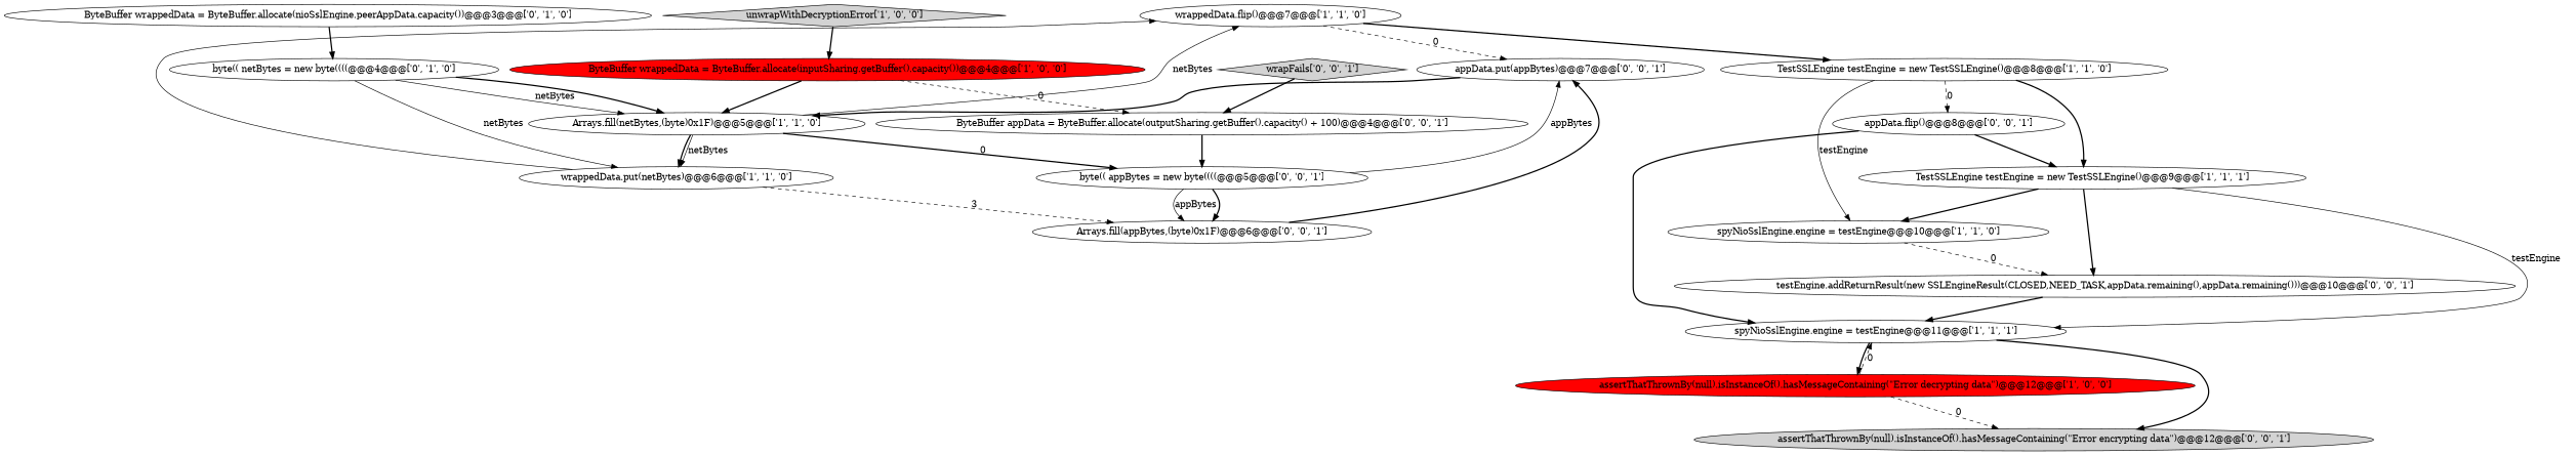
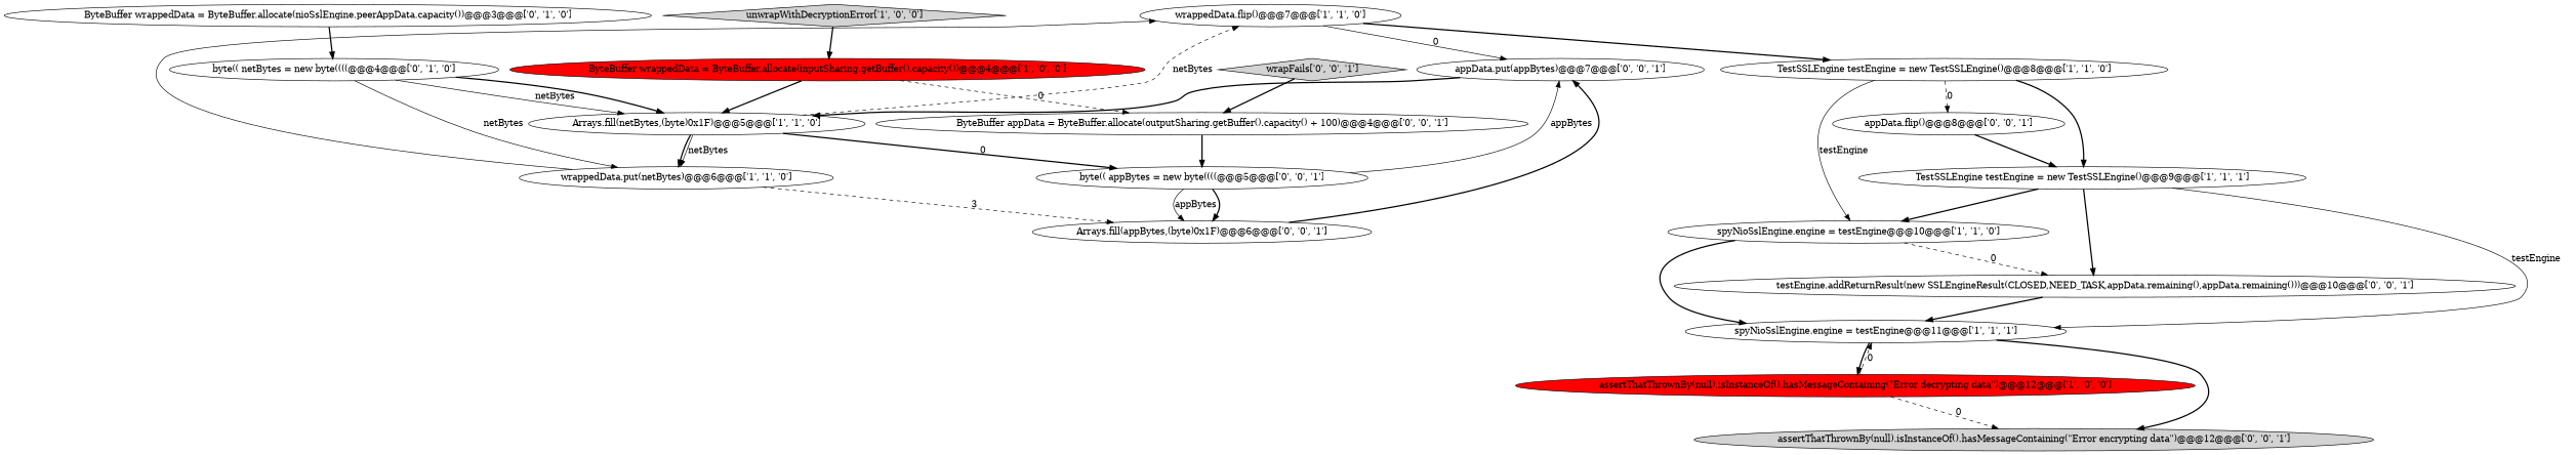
  digraph {
    node [fillcolor=white shape=ellipse style=filled]
    edge [style=bold]
    n1 [label="wrappedData.flip()@@@7@@@['1', '1', '0']"]
    n2 [label="appData.put(appBytes)@@@7@@@['0', '0', '1']"]
    n3 [label="TestSSLEngine testEngine = new TestSSLEngine()@@@8@@@['1', '1', '0']"]
    n4 [label="Arrays.fill(netBytes,(byte)0x1F)@@@5@@@['1', '1', '0']"]
    n5 [label="spyNioSslEngine.engine = testEngine@@@10@@@['1', '1', '0']"]
    n6 [label="appData.flip()@@@8@@@['0', '0', '1']"]
    n7 [label="TestSSLEngine testEngine = new TestSSLEngine()@@@9@@@['1', '1', '1']"]
    n8 [fillcolor=red label="assertThatThrownBy(null).isInstanceOf().hasMessageContaining(\"Error decrypting data\")@@@12@@@['1', '0', '0']"]
    n9 [fillcolor=lightgray label="assertThatThrownBy(null).isInstanceOf().hasMessageContaining(\"Error encrypting data\")@@@12@@@['0', '0', '1']"]
    n10 [label="spyNioSslEngine.engine = testEngine@@@11@@@['1', '1', '1']"]
    n11 [label="Arrays.fill(appBytes,(byte)0x1F)@@@6@@@['0', '0', '1']"]
    n12 [label="testEngine.addReturnResult(new SSLEngineResult(CLOSED,NEED_TASK,appData.remaining(),appData.remaining()))@@@10@@@['0', '0', '1']"]
    n13 [fillcolor=red label="ByteBuffer wrappedData = ByteBuffer.allocate(inputSharing.getBuffer().capacity())@@@4@@@['1', '0', '0']"]
    n14 [label="ByteBuffer appData = ByteBuffer.allocate(outputSharing.getBuffer().capacity() + 100)@@@4@@@['0', '0', '1']"]
    n15 [label="wrappedData.put(netBytes)@@@6@@@['1', '1', '0']"]
    n16 [label="byte(( appBytes = new byte((((@@@5@@@['0', '0', '1']"]
    n17 [label="byte(( netBytes = new byte((((@@@4@@@['0', '1', '0']"]
    n18 [fillcolor=lightgray label="wrapFails['0', '0', '1']" shape=diamond]
    n19 [fillcolor=lightgray label="unwrapWithDecryptionError['1', '0', '0']" shape=diamond]
    n20 [label="ByteBuffer wrappedData = ByteBuffer.allocate(nioSslEngine.peerAppData.capacity())@@@3@@@['0', '1', '0']"]
-   n1 -> n2 [label=0 style=dashed]
+   n1 -> n2 [label=0 style=solid]
    n1 -> n3
    n2 -> n4
    n3 -> n5 [label=testEngine style=solid]
    n3 -> n6 [label=0 style=dashed]
    n3 -> n7
-   n4 -> n1 [label=netBytes style=solid]
+   n4 -> n1 [label=netBytes style=dashed]
    n4 -> n15
    n4 -> n15 [label=netBytes style=solid]
    n4 -> n16 [label=0]
-   n6 -> n10
+   n5 -> n10
    n5 -> n12 [label=0 style=dashed]
    n6 -> n7
    n7 -> n5
    n7 -> n10 [label=testEngine style=solid]
    n7 -> n12
    n8 -> n9 [label=0 style=dashed]
    n8 -> n10 [label=0 style=dashed]
    n10 -> n8
    n10 -> n9
    n11 -> n2
    n12 -> n10
    n13 -> n4
    n13 -> n14 [label=0 style=dashed]
    n14 -> n16
    n15 -> n1 [style=solid]
    n15 -> n11 [label=3 style=dashed]
    n16 -> n2 [label=appBytes style=solid]
    n16 -> n11
    n16 -> n11 [label=appBytes style=solid]
    n17 -> n4
    n17 -> n4 [label=netBytes style=solid]
    n17 -> n15 [label=netBytes style=solid]
    n18 -> n14
    n19 -> n13
    n20 -> n17
  }
